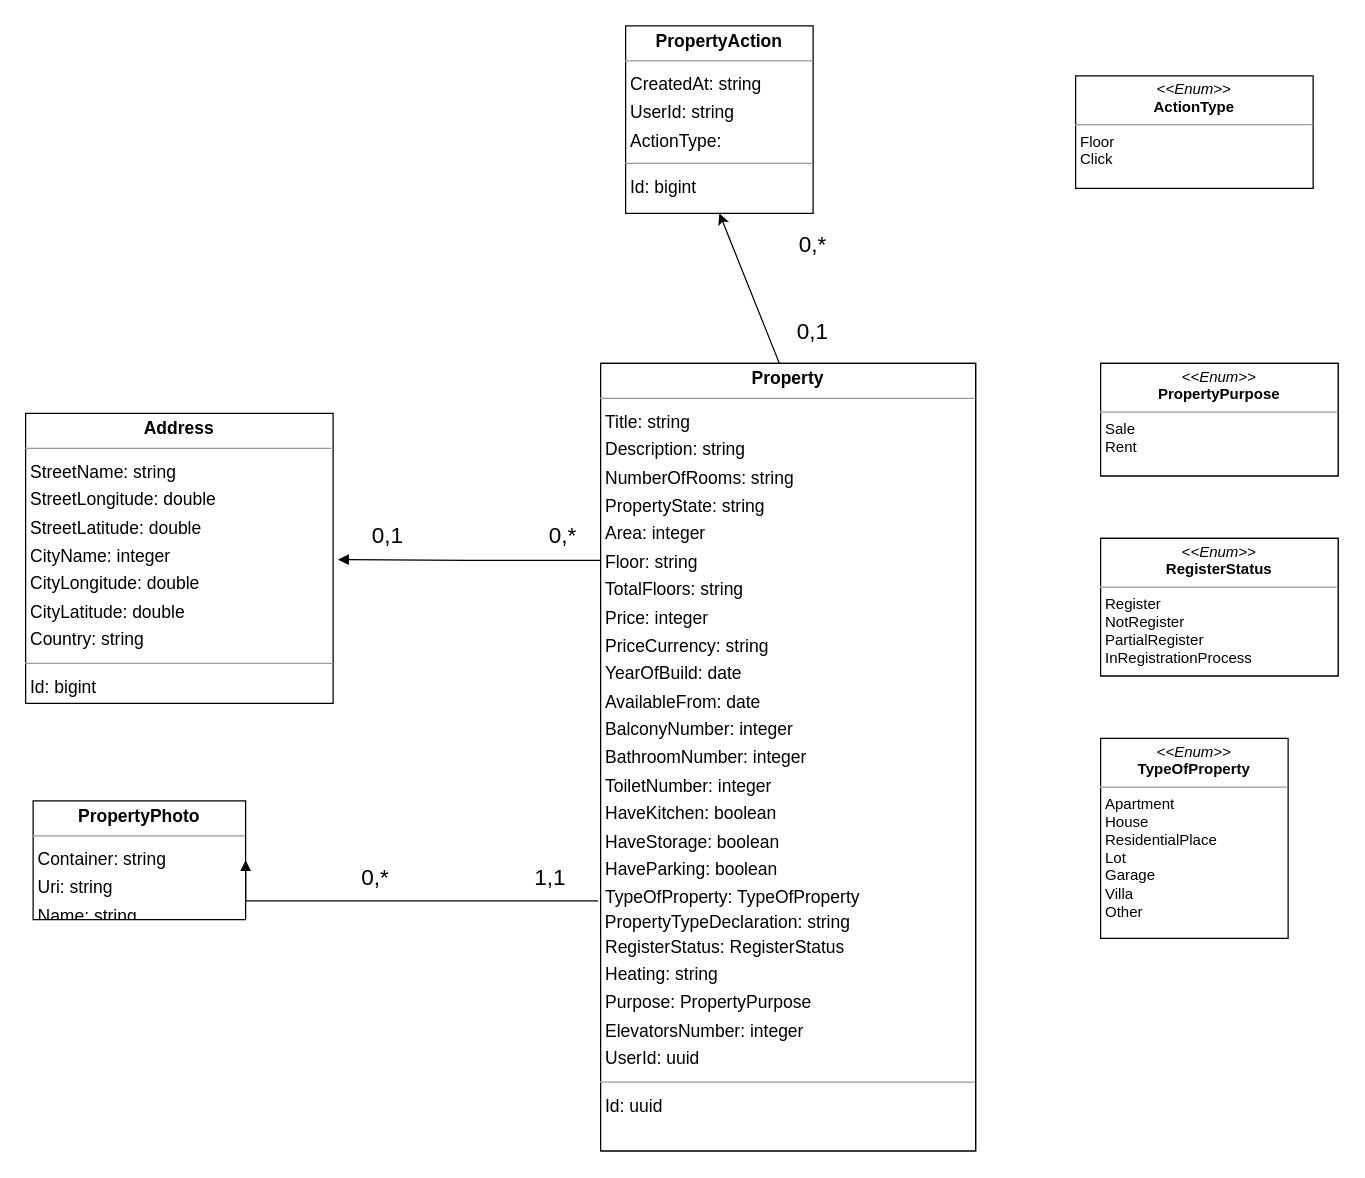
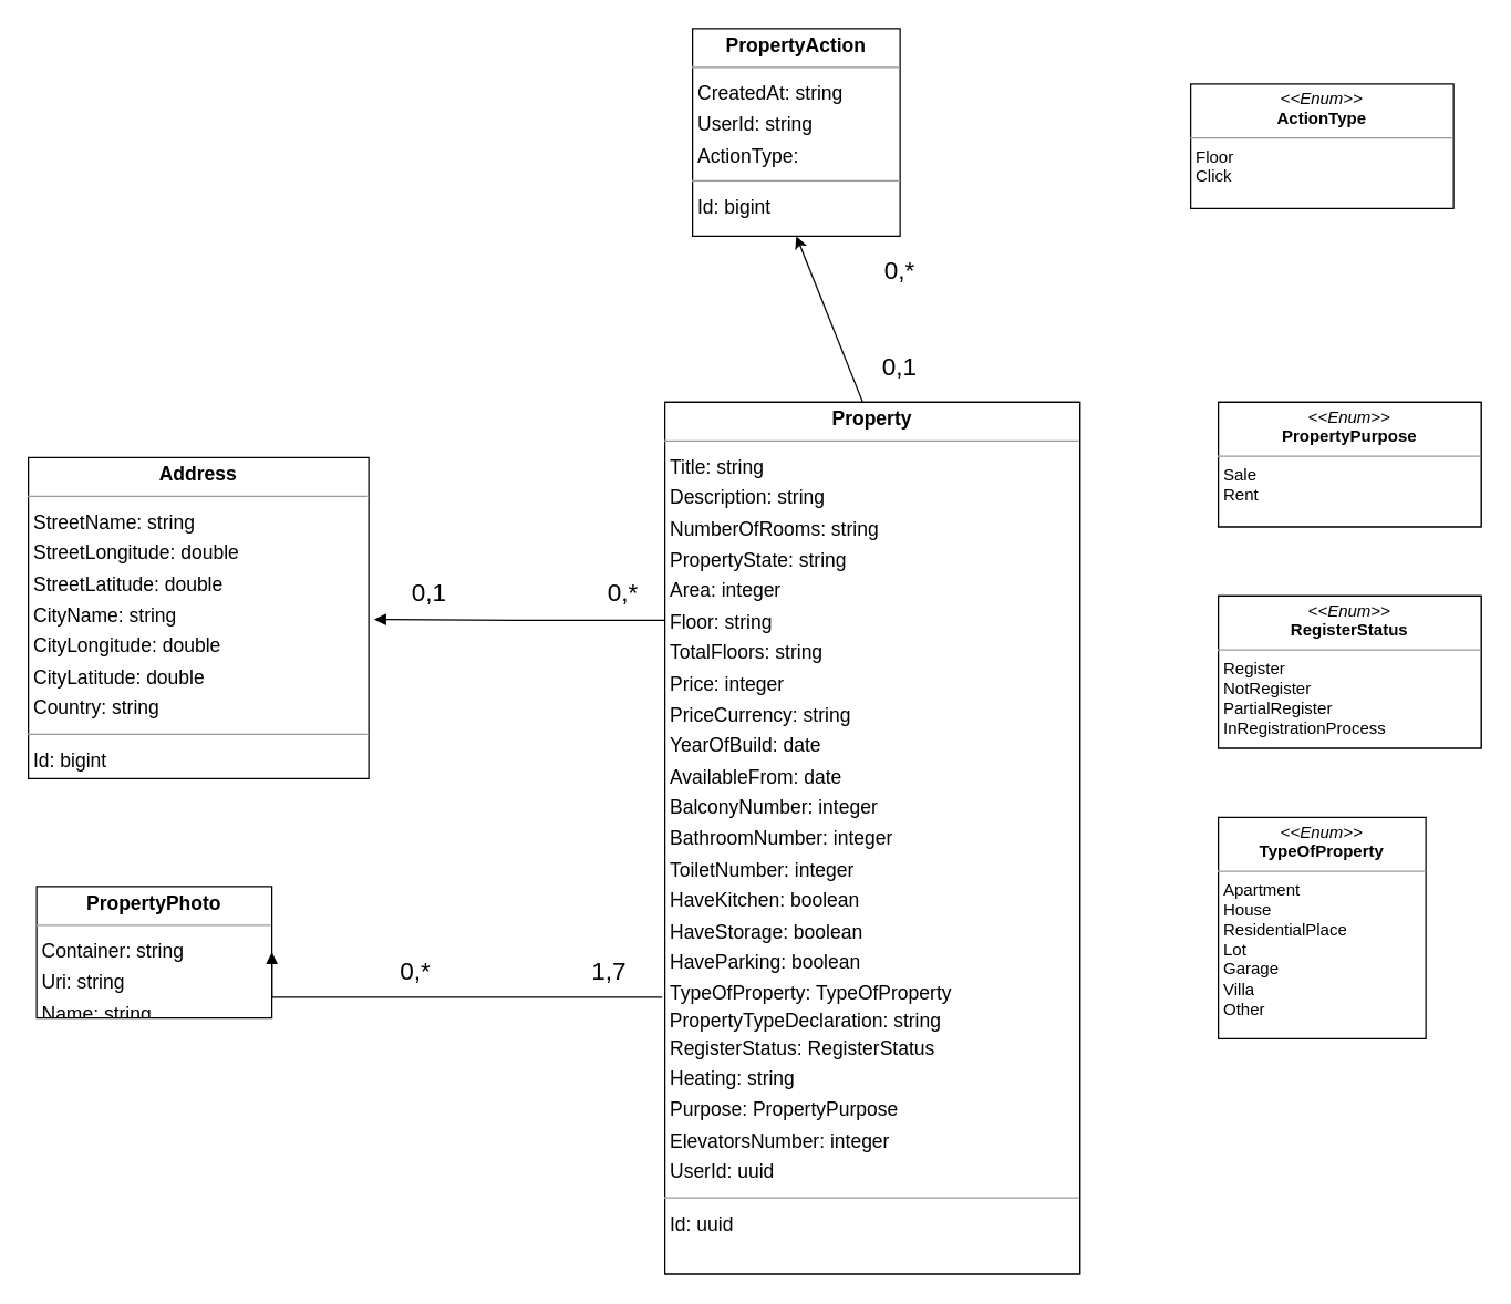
  <mxCell id="0" />
  <mxCell id="1" parent="0" />
  <mxCell id="2" value="&lt;p style=&quot;margin:0px;margin-top:4px;text-align:center;&quot;&gt;&lt;b&gt;RealEstates&lt;/b&gt;&lt;/p&gt;&lt;hr size=&quot;1&quot;&gt;&lt;p style=&quot;margin:0 0 0 4px;line-height:1.6;&quot;&gt; Title: string&lt;br&gt; Description: string&lt;br&gt; NumberOfRooms: string&lt;br&gt; PropertyState: string&lt;br&gt; Area: integer&lt;br&gt; Floor: string&lt;br&gt; TotalFloors: string&lt;br&gt; Price: integer&lt;br&gt; PriceCurrency: string&lt;br&gt;YearOfBuild: date&lt;br&gt;AvailableFrom: date&lt;br&gt;BalconyNumber: integer&lt;br&gt;BathroomNumber: integer&lt;br&gt;ToiletNumber: integer&lt;br&gt;HaveKitchen: boolean&lt;br&gt;HaveStorage: boolean&lt;br&gt;HaveParking: boolean&lt;br&gt;TypeOfProperty: integer&lt;br&gt;&lt;/p&gt;&lt;p style=&quot;margin:0 0 0 4px;line-height:1.6;&quot;&gt;PropertyTypeDeclaration: string&lt;br&gt; RegisterStatus:&amp;nbsp;InRegistrationProcess&amp;nbsp;&lt;/p&gt;&lt;p style=&quot;margin:0 0 0 4px;line-height:1.6;&quot;&gt;Heating: string&lt;br&gt; Purpose:&amp;nbsp;&lt;span style=&quot;border-color: var(--border-color); font-size: 12px; text-align: center;&quot;&gt;&lt;b&gt;PropertyPurpose&lt;/b&gt;&lt;/span&gt;&lt;br&gt; ElevatorsNumber: integer&lt;br&gt; UserId: uuid&lt;/p&gt;&lt;hr size=&quot;1&quot;&gt;&lt;p style=&quot;margin:0 0 0 4px;line-height:1.6;&quot;&gt; Id: uuid&lt;/p&gt;" style="verticalAlign=top;align=left;overflow=fill;fontSize=14;fontFamily=Helvetica;html=1;rounded=0;shadow=0;comic=0;labelBackgroundColor=none;strokeWidth=1;" parent="1" vertex="1"><mxGeometry x="480" y="290" width="300" height="630" as="geometry" /></mxCell>
  <mxCell id="3" value="&lt;p style=&quot;margin:0px;margin-top:4px;text-align:center;&quot;&gt;&lt;b&gt;PropertyPhoto&lt;/b&gt;&lt;/p&gt;&lt;hr size=&quot;1&quot;&gt;&lt;p style=&quot;margin:0 0 0 4px;line-height:1.6;&quot;&gt; Container: string&lt;br&gt; Uri: string&lt;br&gt; Name: string&lt;br&gt;&lt;/p&gt;&lt;hr size=&quot;1&quot;&gt;&lt;p style=&quot;margin:0 0 0 4px;line-height:1.6;&quot;&gt; Id: bigint&lt;/p&gt;" style="verticalAlign=top;align=left;overflow=fill;fontSize=14;fontFamily=Helvetica;html=1;rounded=0;shadow=0;comic=0;labelBackgroundColor=none;strokeWidth=1;" parent="1" vertex="1"><mxGeometry x="26" y="640" width="170" height="95" as="geometry" /></mxCell>
  <mxCell id="4" value="&lt;p style=&quot;margin:0px;margin-top:4px;text-align:center;&quot;&gt;&lt;i&gt;&amp;lt;&amp;lt;Enum&amp;gt;&amp;gt;&lt;/i&gt;&lt;br&gt;&lt;b&gt;PropertyPurpose&lt;/b&gt;&lt;br&gt;&lt;/p&gt;&lt;hr size=&quot;1&quot;&gt;&lt;p style=&quot;margin:0px;margin-left:4px;&quot;&gt;Sale&lt;br&gt;&lt;/p&gt;&lt;p style=&quot;margin:0px;margin-left:4px;&quot;&gt;Rent&lt;br&gt;&lt;/p&gt;" style="verticalAlign=top;align=left;overflow=fill;fontSize=12;fontFamily=Helvetica;html=1;whiteSpace=wrap;" parent="1" vertex="1"><mxGeometry x="880" y="290" width="190" height="90" as="geometry" /></mxCell>
  <mxCell id="5" value="&lt;p style=&quot;margin:0px;margin-top:4px;text-align:center;&quot;&gt;&lt;i&gt;&amp;lt;&amp;lt;Enum&amp;gt;&amp;gt;&lt;/i&gt;&lt;br&gt;&lt;b&gt;RegisterStatus&lt;/b&gt;&lt;br&gt;&lt;/p&gt;&lt;hr size=&quot;1&quot;&gt;&lt;p style=&quot;margin:0px;margin-left:4px;&quot;&gt;Register&lt;/p&gt;&lt;p style=&quot;margin:0px;margin-left:4px;&quot;&gt;NotRegister&lt;/p&gt;&lt;p style=&quot;margin:0px;margin-left:4px;&quot;&gt;PartialRegister&lt;br&gt;&lt;/p&gt;&lt;p style=&quot;margin:0px;margin-left:4px;&quot;&gt;InRegistrationProcess&lt;br&gt;&lt;/p&gt;" style="verticalAlign=top;align=left;overflow=fill;fontSize=12;fontFamily=Helvetica;html=1;whiteSpace=wrap;" parent="1" vertex="1"><mxGeometry x="880" y="430" width="190" height="110" as="geometry" /></mxCell>
- <mxCell id="6" value="&lt;p style=&quot;margin:0px;margin-top:4px;text-align:center;&quot;&gt;&lt;b&gt;Address&lt;/b&gt;&lt;/p&gt;&lt;hr size=&quot;1&quot;&gt;&lt;p style=&quot;margin:0 0 0 4px;line-height:1.6;&quot;&gt; StreetName: string&lt;br&gt; StreetLongitude: double&lt;br&gt; StreetLatitude: double&lt;br&gt; CityName: integer&lt;br&gt; CityLongitude: double&lt;br&gt; CityLatitude: double&lt;br&gt; Country: string&lt;/p&gt;&lt;hr size=&quot;1&quot;&gt;&lt;p style=&quot;margin:0 0 0 4px;line-height:1.6;&quot;&gt; Id: bigint&lt;/p&gt;" style="verticalAlign=top;align=left;overflow=fill;fontSize=14;fontFamily=Helvetica;html=1;rounded=0;shadow=0;comic=0;labelBackgroundColor=none;strokeWidth=1;" parent="1" vertex="1"><mxGeometry x="20" y="330" width="246" height="232" as="geometry" /></mxCell>
+ <mxCell id="6" value="&lt;p style=&quot;margin:0px;margin-top:4px;text-align:center;&quot;&gt;&lt;b&gt;Address&lt;/b&gt;&lt;/p&gt;&lt;hr size=&quot;1&quot;&gt;&lt;p style=&quot;margin:0 0 0 4px;line-height:1.6;&quot;&gt; StreetName: string&lt;br&gt; StreetLongitude: double&lt;br&gt; StreetLatitude: double&lt;br&gt; CityName: string&lt;br&gt; CityLongitude: double&lt;br&gt; CityLatitude: double&lt;br&gt; Country: string&lt;/p&gt;&lt;hr size=&quot;1&quot;&gt;&lt;p style=&quot;margin:0 0 0 4px;line-height:1.6;&quot;&gt; Id: bigint&lt;/p&gt;" style="verticalAlign=top;align=left;overflow=fill;fontSize=14;fontFamily=Helvetica;html=1;rounded=0;shadow=0;comic=0;labelBackgroundColor=none;strokeWidth=1;" parent="1" vertex="1"><mxGeometry x="20" y="330" width="246" height="232" as="geometry" /></mxCell>
  <mxCell id="7" value="&lt;p style=&quot;margin:0px;margin-top:4px;text-align:center;&quot;&gt;&lt;b&gt;Property&lt;/b&gt;&lt;/p&gt;&lt;hr size=&quot;1&quot;&gt;&lt;p style=&quot;margin:0 0 0 4px;line-height:1.6;&quot;&gt; Title: string&lt;br&gt; Description: string&lt;br&gt; NumberOfRooms: string&lt;br&gt; PropertyState: string&lt;br&gt; Area: integer&lt;br&gt; Floor: string&lt;br&gt; TotalFloors: string&lt;br&gt; Price: integer&lt;br&gt; PriceCurrency: string&lt;br&gt;YearOfBuild: date&lt;br&gt;AvailableFrom: date&lt;br&gt;BalconyNumber: integer&lt;br&gt;BathroomNumber: integer&lt;br&gt;ToiletNumber: integer&lt;br&gt;HaveKitchen: boolean&lt;br&gt;HaveStorage: boolean&lt;br&gt;HaveParking: boolean&lt;br&gt;TypeOfProperty: TypeOfProperty&lt;/p&gt;&lt;b style=&quot;border-color: var(--border-color); font-size: 12px; text-align: center;&quot;&gt;&lt;span style=&quot;background-color: initial; font-size: 14px; font-weight: normal; text-align: left;&quot;&gt;&amp;nbsp;&lt;/span&gt;&lt;span style=&quot;background-color: initial; font-size: 14px; font-weight: normal; text-align: left;&quot;&gt;PropertyTypeDeclaration: string&lt;/span&gt;&lt;span style=&quot;background-color: initial; font-size: 14px; font-weight: normal; text-align: left;&quot;&gt;&lt;br&gt;&lt;/span&gt;&lt;/b&gt;&lt;p style=&quot;margin:0 0 0 4px;line-height:1.6;&quot;&gt; RegisterStatus:&lt;b&gt;&amp;nbsp;&lt;/b&gt;&lt;span style=&quot;border-color: var(--border-color); text-align: center;&quot;&gt;&lt;font style=&quot;font-size: 14px;&quot;&gt;RegisterStatus&lt;/font&gt;&lt;/span&gt;&lt;br&gt; Heating: string&lt;br&gt; Purpose:&amp;nbsp;&lt;span style=&quot;border-color: var(--border-color); text-align: center;&quot;&gt;&lt;font style=&quot;font-size: 14px;&quot;&gt;PropertyPurpose&lt;/font&gt;&lt;/span&gt;&lt;br&gt; ElevatorsNumber: integer&lt;br&gt; UserId: uuid&lt;/p&gt;&lt;hr size=&quot;1&quot;&gt;&lt;p style=&quot;margin:0 0 0 4px;line-height:1.6;&quot;&gt; Id: uuid&lt;/p&gt;" style="verticalAlign=top;align=left;overflow=fill;fontSize=14;fontFamily=Helvetica;html=1;rounded=0;shadow=0;comic=0;labelBackgroundColor=none;strokeWidth=1;" parent="1" vertex="1"><mxGeometry x="480" y="290" width="300" height="630" as="geometry" /></mxCell>
  <mxCell id="8" value="&lt;p style=&quot;margin:0px;margin-top:4px;text-align:center;&quot;&gt;&lt;i&gt;&amp;lt;&amp;lt;Enum&amp;gt;&amp;gt;&lt;/i&gt;&lt;br&gt;&lt;b&gt;PropertyPurpose&lt;/b&gt;&lt;br&gt;&lt;/p&gt;&lt;hr size=&quot;1&quot;&gt;&lt;p style=&quot;margin:0px;margin-left:4px;&quot;&gt;Sale&lt;br&gt;&lt;/p&gt;&lt;p style=&quot;margin:0px;margin-left:4px;&quot;&gt;Rent&lt;br&gt;&lt;/p&gt;" style="verticalAlign=top;align=left;overflow=fill;fontSize=12;fontFamily=Helvetica;html=1;whiteSpace=wrap;" parent="1" vertex="1"><mxGeometry x="880" y="290" width="190" height="90" as="geometry" /></mxCell>
  <mxCell id="9" value="&lt;p style=&quot;margin:0px;margin-top:4px;text-align:center;&quot;&gt;&lt;i&gt;&amp;lt;&amp;lt;Enum&amp;gt;&amp;gt;&lt;/i&gt;&lt;br&gt;&lt;b&gt;RegisterStatus&lt;/b&gt;&lt;br&gt;&lt;/p&gt;&lt;hr size=&quot;1&quot;&gt;&lt;p style=&quot;margin:0px;margin-left:4px;&quot;&gt;Register&lt;/p&gt;&lt;p style=&quot;margin:0px;margin-left:4px;&quot;&gt;NotRegister&lt;/p&gt;&lt;p style=&quot;margin:0px;margin-left:4px;&quot;&gt;PartialRegister&lt;br&gt;&lt;/p&gt;&lt;p style=&quot;margin:0px;margin-left:4px;&quot;&gt;InRegistrationProcess&lt;br&gt;&lt;/p&gt;" style="verticalAlign=top;align=left;overflow=fill;fontSize=12;fontFamily=Helvetica;html=1;whiteSpace=wrap;" parent="1" vertex="1"><mxGeometry x="880" y="430" width="190" height="110" as="geometry" /></mxCell>
  <mxCell id="10" value="&lt;p style=&quot;margin:0px;margin-top:4px;text-align:center;&quot;&gt;&lt;i&gt;&amp;lt;&amp;lt;Enum&amp;gt;&amp;gt;&lt;/i&gt;&lt;br&gt;&lt;b&gt;TypeOfProperty&lt;/b&gt;&lt;br&gt;&lt;/p&gt;&lt;hr size=&quot;1&quot;&gt;&lt;p style=&quot;margin:0px;margin-left:4px;&quot;&gt;Apartment&lt;br&gt;&lt;/p&gt;&lt;p style=&quot;margin:0px;margin-left:4px;&quot;&gt;House&lt;br&gt;&lt;/p&gt;&lt;p style=&quot;margin:0px;margin-left:4px;&quot;&gt;ResidentialPlace&lt;br&gt;&lt;/p&gt;&lt;p style=&quot;margin:0px;margin-left:4px;&quot;&gt;Lot&lt;br&gt;&lt;/p&gt;&lt;p style=&quot;margin:0px;margin-left:4px;&quot;&gt;Garage&lt;br&gt;&lt;/p&gt;&lt;p style=&quot;margin:0px;margin-left:4px;&quot;&gt;Villa&lt;br&gt;&lt;/p&gt;&lt;p style=&quot;margin:0px;margin-left:4px;&quot;&gt;Other&lt;br&gt;&lt;/p&gt;" style="verticalAlign=top;align=left;overflow=fill;fontSize=12;fontFamily=Helvetica;html=1;whiteSpace=wrap;" parent="1" vertex="1"><mxGeometry x="880" y="590" width="150" height="160" as="geometry" /></mxCell>
  <mxCell id="11" value="" style="endArrow=block;endFill=1;html=1;edgeStyle=orthogonalEdgeStyle;align=left;verticalAlign=top;rounded=0;exitX=0;exitY=0.25;exitDx=0;exitDy=0;" parent="1" source="7" edge="1"><mxGeometry x="-1" relative="1" as="geometry"><mxPoint x="500" y="510" as="sourcePoint" /><mxPoint x="270" y="447" as="targetPoint" /><Array as="points"><mxPoint x="373" y="448" /><mxPoint x="266" y="447" /></Array></mxGeometry></mxCell>
  <mxCell id="12" value="&lt;font style=&quot;font-size: 18px;&quot;&gt;0,1&lt;/font&gt;" style="text;html=1;strokeColor=none;fillColor=none;align=center;verticalAlign=middle;whiteSpace=wrap;rounded=0;" parent="1" vertex="1"><mxGeometry x="280" y="413" width="60" height="30" as="geometry" /></mxCell>
  <mxCell id="13" value="&lt;span style=&quot;font-size: 18px;&quot;&gt;0,*&lt;/span&gt;" style="text;html=1;strokeColor=none;fillColor=none;align=center;verticalAlign=middle;whiteSpace=wrap;rounded=0;" parent="1" vertex="1"><mxGeometry x="420" y="413" width="60" height="30" as="geometry" /></mxCell>
  <mxCell id="14" value="&lt;span style=&quot;font-size: 18px;&quot;&gt;0,*&lt;/span&gt;" style="text;html=1;strokeColor=none;fillColor=none;align=center;verticalAlign=middle;whiteSpace=wrap;rounded=0;" parent="1" vertex="1"><mxGeometry x="270" y="687" width="60" height="30" as="geometry" /></mxCell>
- <mxCell id="15" value="&lt;span style=&quot;font-size: 18px;&quot;&gt;1,1&lt;/span&gt;" style="text;html=1;strokeColor=none;fillColor=none;align=center;verticalAlign=middle;whiteSpace=wrap;rounded=0;" parent="1" vertex="1"><mxGeometry x="410" y="687" width="60" height="30" as="geometry" /></mxCell>
+ <mxCell id="15" value="&lt;span style=&quot;font-size: 18px;&quot;&gt;1,7&lt;/span&gt;" style="text;html=1;strokeColor=none;fillColor=none;align=center;verticalAlign=middle;whiteSpace=wrap;rounded=0;" parent="1" vertex="1"><mxGeometry x="410" y="687" width="60" height="30" as="geometry" /></mxCell>
  <mxCell id="16" value="&lt;p style=&quot;margin:0px;margin-top:4px;text-align:center;&quot;&gt;&lt;b&gt;PropertyAction&lt;/b&gt;&lt;/p&gt;&lt;hr size=&quot;1&quot;&gt;&lt;p style=&quot;margin:0 0 0 4px;line-height:1.6;&quot;&gt; CreatedAt: string&lt;br&gt;&lt;/p&gt;&lt;p style=&quot;margin:0 0 0 4px;line-height:1.6;&quot;&gt;UserId: string&lt;br&gt;ActionType:&amp;nbsp;&lt;br&gt;&lt;/p&gt;&lt;hr size=&quot;1&quot;&gt;&lt;p style=&quot;margin:0 0 0 4px;line-height:1.6;&quot;&gt; Id: bigint&lt;/p&gt;" style="verticalAlign=top;align=left;overflow=fill;fontSize=14;fontFamily=Helvetica;html=1;rounded=0;shadow=0;comic=0;labelBackgroundColor=none;strokeWidth=1;" parent="1" vertex="1"><mxGeometry x="500" y="20" width="150" height="150" as="geometry" /></mxCell>
  <mxCell id="17" value="&lt;p style=&quot;margin:0px;margin-top:4px;text-align:center;&quot;&gt;&lt;i&gt;&amp;lt;&amp;lt;Enum&amp;gt;&amp;gt;&lt;/i&gt;&lt;br&gt;&lt;b&gt;ActionType&lt;/b&gt;&lt;/p&gt;&lt;hr size=&quot;1&quot;&gt;&lt;p style=&quot;margin:0px;margin-left:4px;&quot;&gt;Floor&lt;/p&gt;&lt;p style=&quot;margin:0px;margin-left:4px;&quot;&gt;Click&lt;/p&gt;" style="verticalAlign=top;align=left;overflow=fill;fontSize=12;fontFamily=Helvetica;html=1;whiteSpace=wrap;" parent="1" vertex="1"><mxGeometry x="860" y="60" width="190" height="90" as="geometry" /></mxCell>
  <mxCell id="18" value="" style="endArrow=classic;html=1;rounded=0;entryX=0.5;entryY=1;entryDx=0;entryDy=0;" parent="1" target="16" edge="1"><mxGeometry width="50" height="50" relative="1" as="geometry"><mxPoint x="623" y="290" as="sourcePoint" /><mxPoint x="850" y="200" as="targetPoint" /></mxGeometry></mxCell>
  <mxCell id="19" value="&lt;span style=&quot;font-size: 18px;&quot;&gt;0,*&lt;/span&gt;" style="text;html=1;strokeColor=none;fillColor=none;align=center;verticalAlign=middle;whiteSpace=wrap;rounded=0;" parent="1" vertex="1"><mxGeometry x="620" y="180" width="60" height="30" as="geometry" /></mxCell>
  <mxCell id="20" value="&lt;font style=&quot;font-size: 18px;&quot;&gt;0,1&lt;/font&gt;" style="text;html=1;strokeColor=none;fillColor=none;align=center;verticalAlign=middle;whiteSpace=wrap;rounded=0;" parent="1" vertex="1"><mxGeometry x="620" y="250" width="60" height="30" as="geometry" /></mxCell>
  <mxCell id="21" value="" style="endArrow=block;endFill=1;html=1;edgeStyle=orthogonalEdgeStyle;align=left;verticalAlign=top;rounded=0;entryX=1;entryY=0.5;entryDx=0;entryDy=0;" parent="1" target="3" edge="1"><mxGeometry x="-1" relative="1" as="geometry"><mxPoint x="478" y="720" as="sourcePoint" /><mxPoint x="280" y="457" as="targetPoint" /><Array as="points"><mxPoint x="478" y="720" /></Array></mxGeometry></mxCell>
